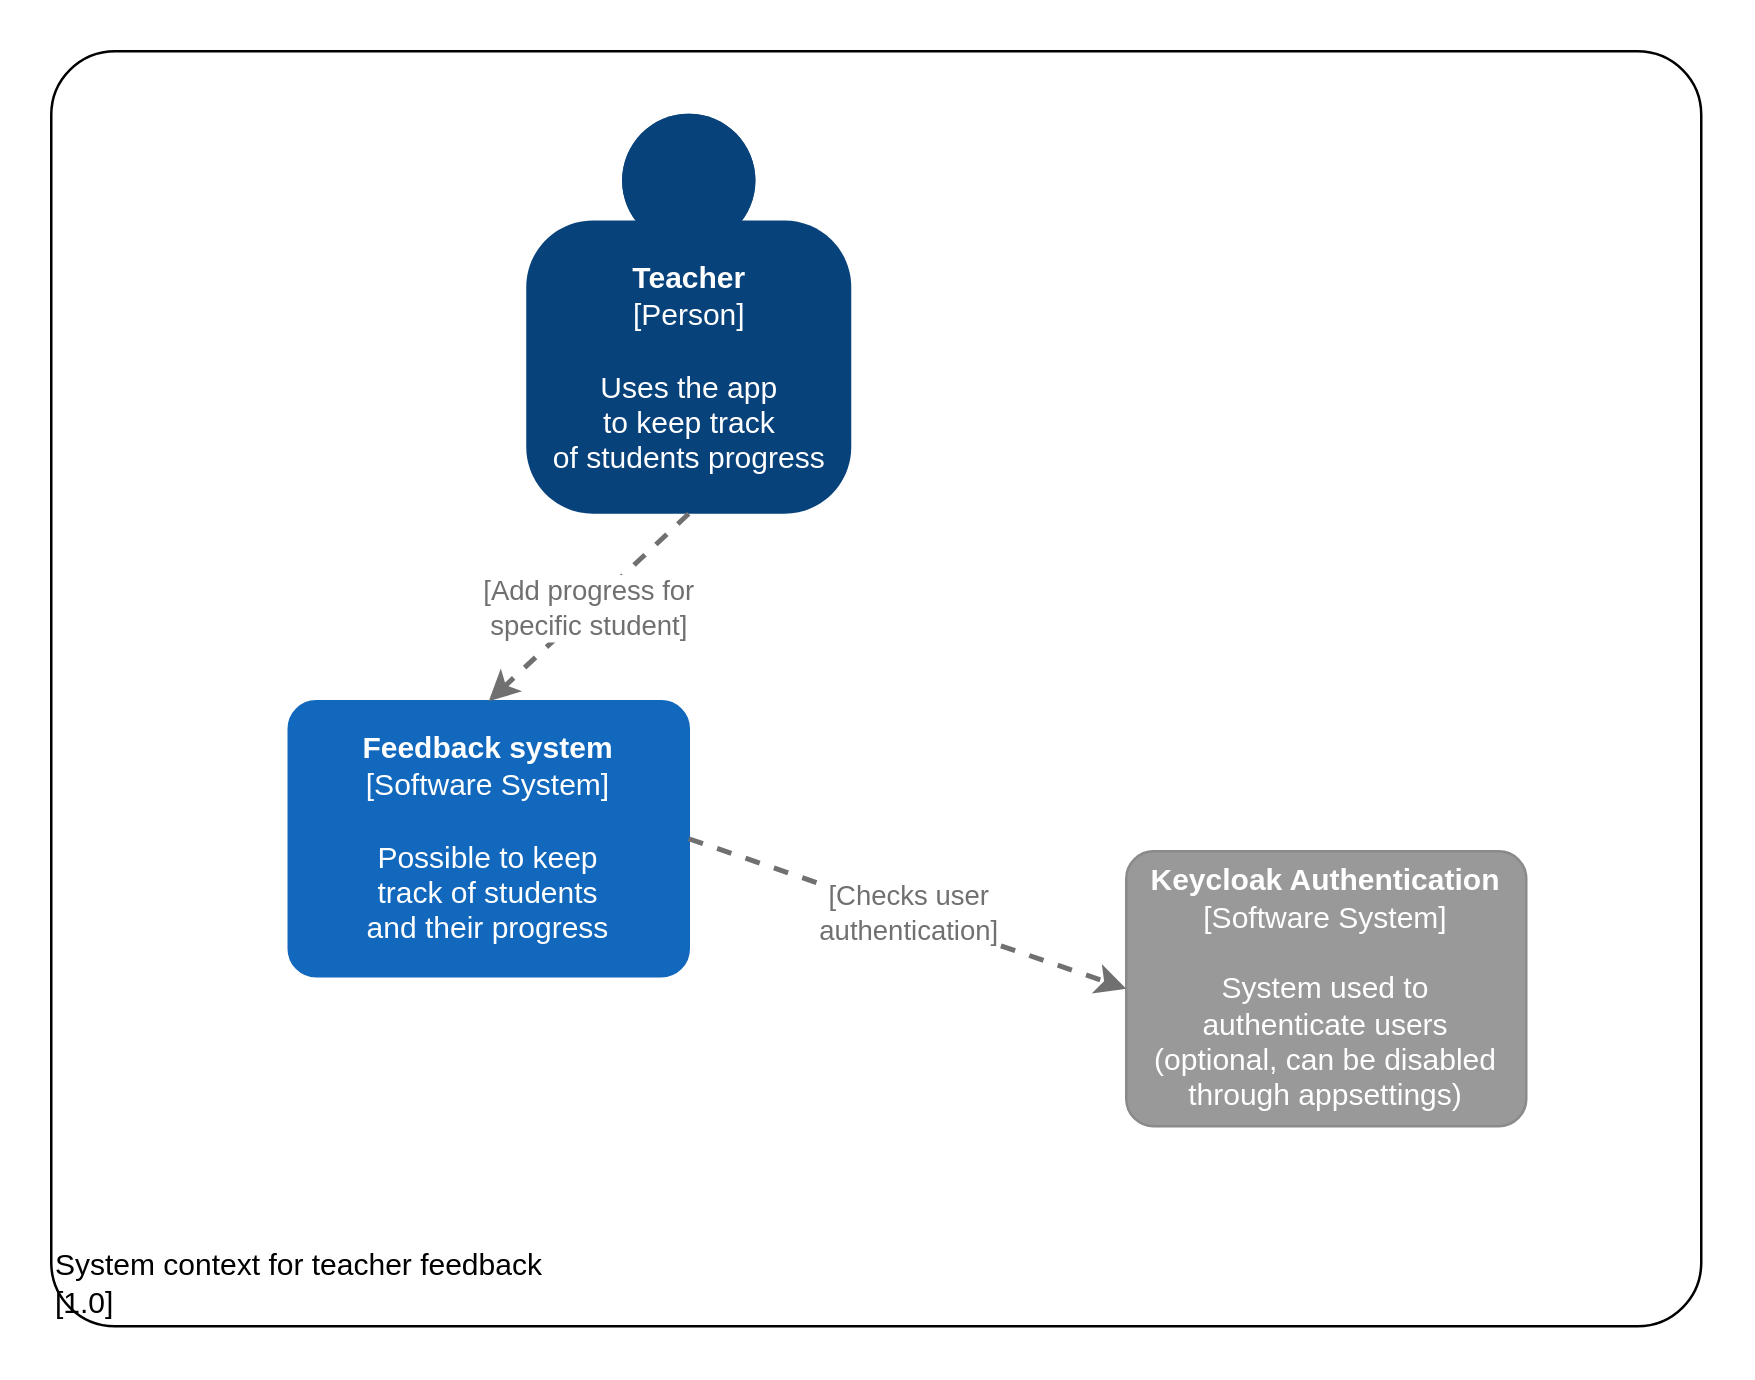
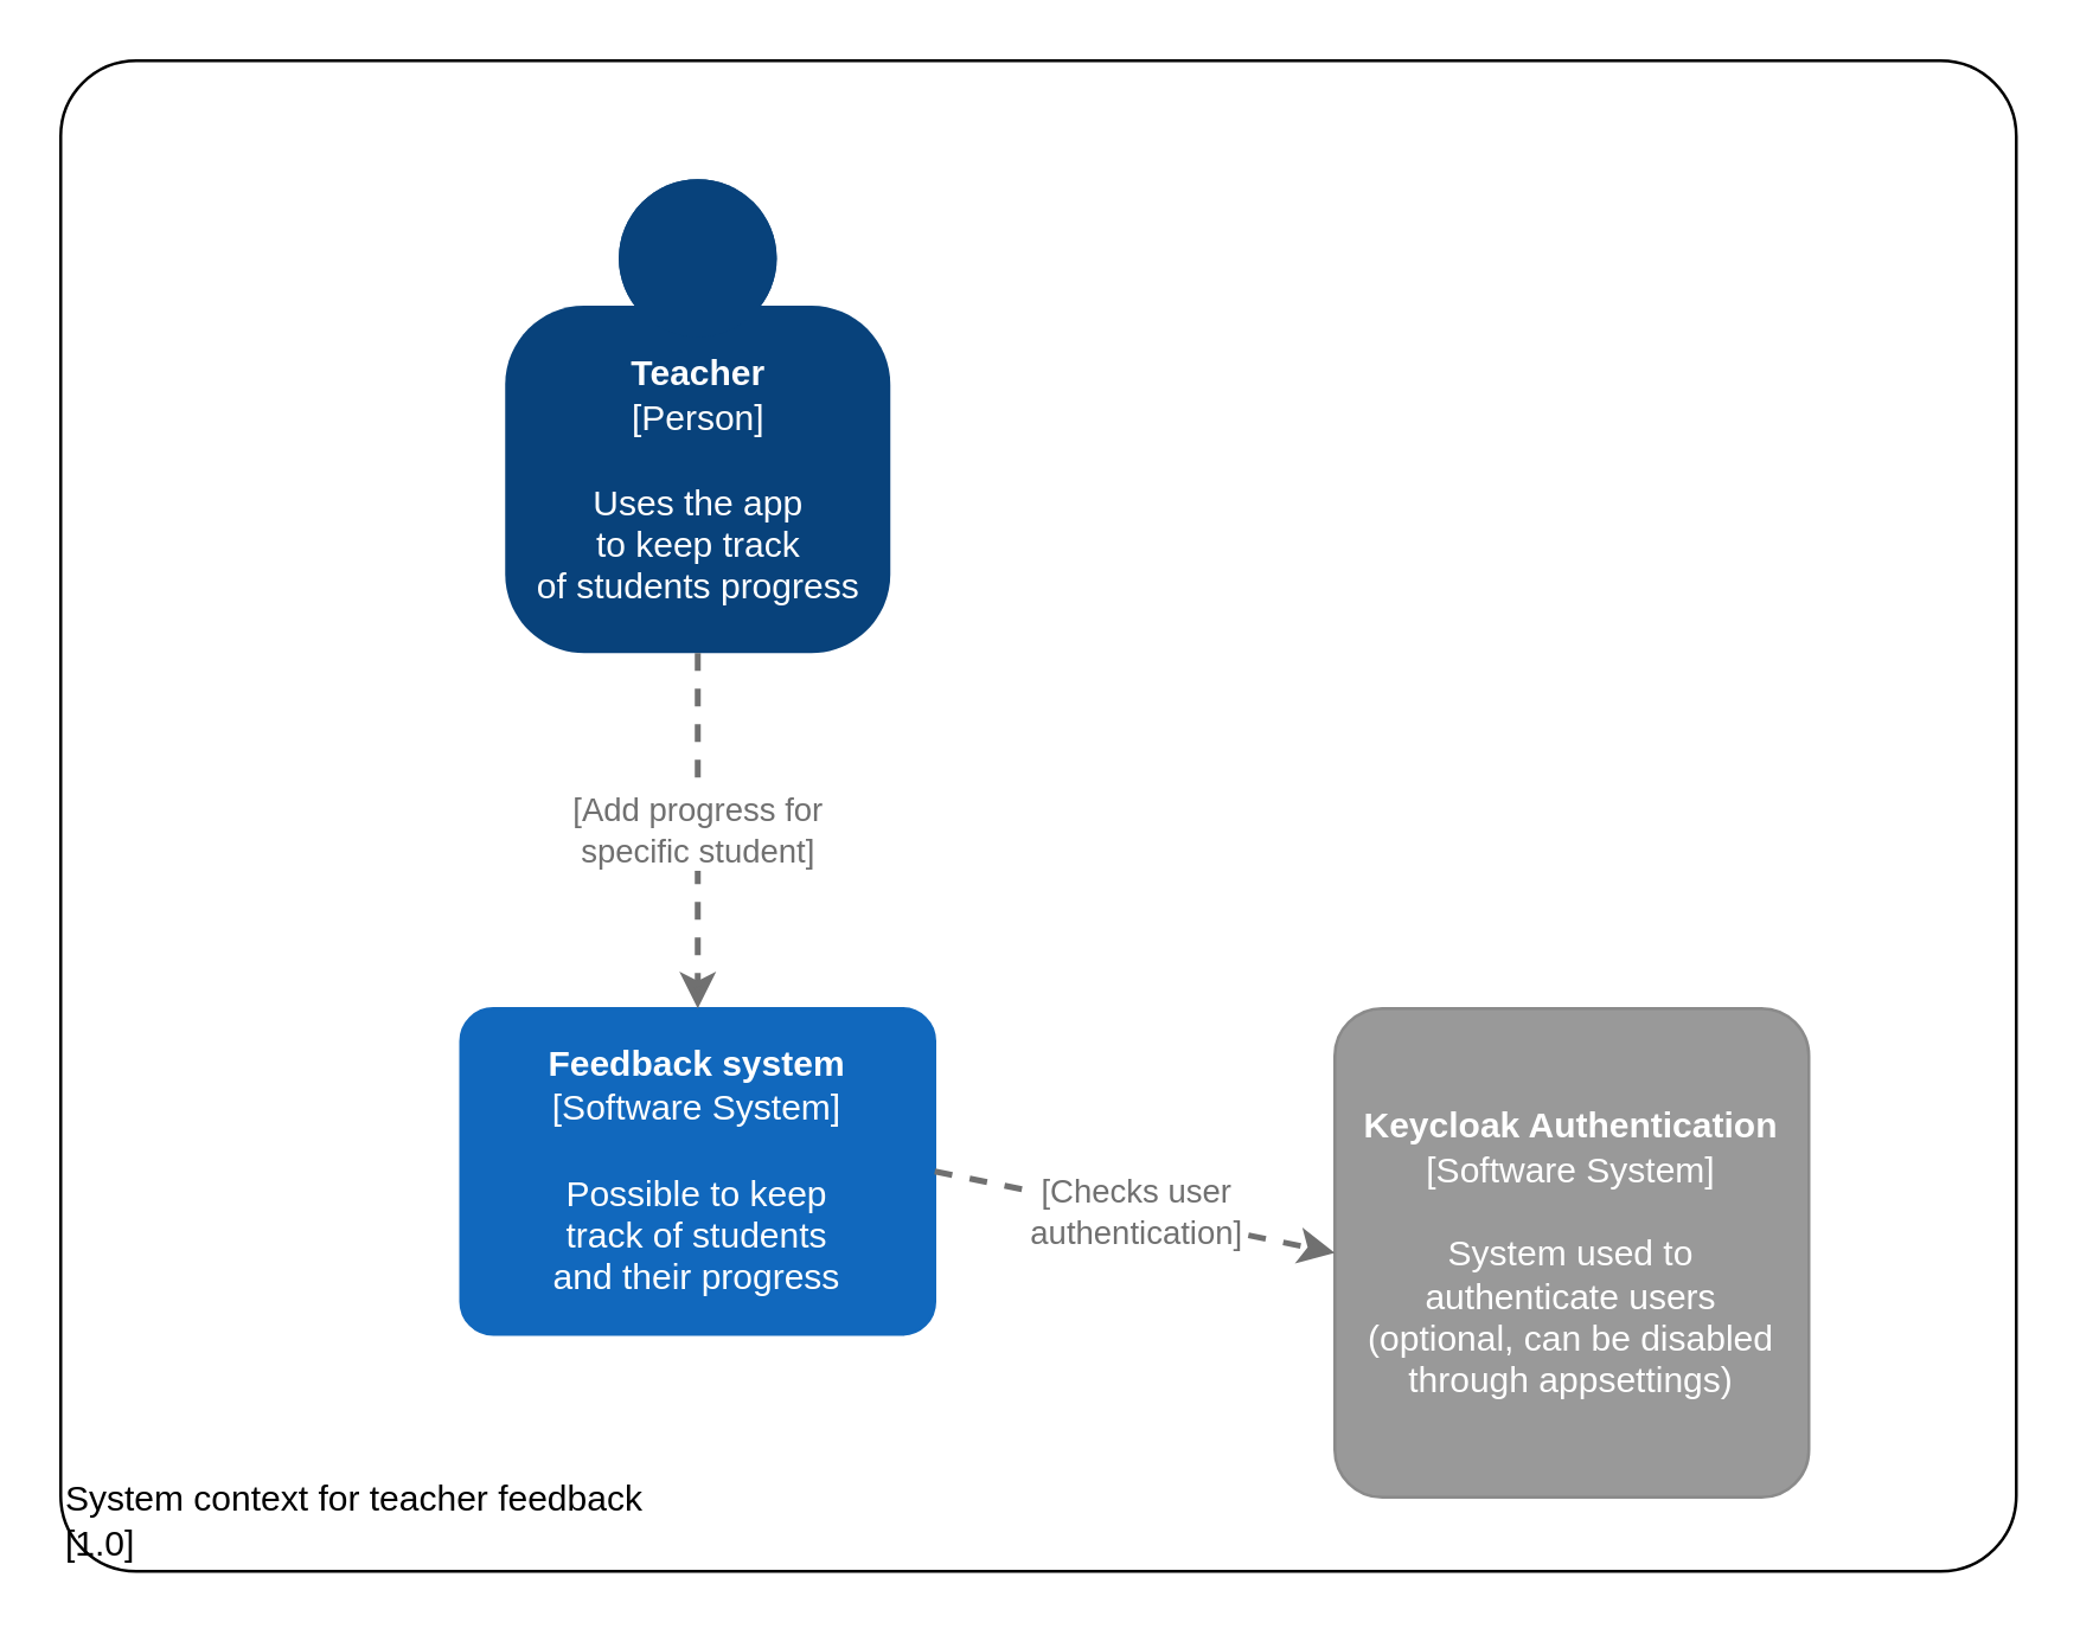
  <mxCell id="0" />
  <mxCell id="1" parent="0" />
  <mxCell id="2" value="&lt;div style=&quot;text-align: left&quot;&gt;System context for teacher feedback&lt;/div&gt;&lt;div style=&quot;text-align: left&quot;&gt;[1.0]&lt;/div&gt;" style="rounded=1;whiteSpace=wrap;html=1;labelBackgroundColor=none;fillColor=#ffffff;fontColor=#000000;align=left;arcSize=5;strokeColor=#000000;verticalAlign=bottom;metaEdit=1;metaData={&quot;c4Type&quot;:{&quot;editable&quot;:false}};points=[[0.25,0,0],[0.5,0,0],[0.75,0,0],[1,0.25,0],[1,0.5,0],[1,0.75,0],[0.75,1,0],[0.5,1,0],[0.25,1,0],[0,0.75,0],[0,0.5,0],[0,0.25,0]];" parent="1" vertex="1"><mxGeometry x="20" y="20" width="660" height="510" as="geometry" /></mxCell>
- <mxCell id="3" value="&lt;b&gt;Teacher&lt;/b&gt;&lt;div&gt;[Person]&lt;/div&gt;&lt;br&gt;&lt;div&gt;Uses the app &#10;to keep track &#10;of students progress&lt;/div&gt;" style="html=1;dashed=0;whitespace=wrap;fillColor=#08427b;strokeColor=none;fontColor=#ffffff;shape=mxgraph.c4.person;align=center;metaEdit=1;points=[[0.5,0,0],[1,0.5,0],[1,0.75,0],[0.75,1,0],[0.5,1,0],[0.25,1,0],[0,0.75,0],[0,0.5,0]];metaData={&quot;c4Type&quot;:{&quot;editable&quot;:false}};" parent="1" vertex="1"><mxGeometry x="210" y="45" width="130" height="160" as="geometry" /></mxCell>
- <mxCell id="4" value="&lt;b&gt;Feedback system&lt;/b&gt;&lt;div&gt;[Software System]&lt;/div&gt;&lt;br&gt;&lt;div&gt;Possible to keep&#10;track of students&#10;and their progress&lt;/div&gt;" style="rounded=1;whiteSpace=wrap;html=1;labelBackgroundColor=none;fillColor=#1168BD;fontColor=#ffffff;align=center;arcSize=10;strokeColor=#1168BD;metaEdit=1;metaData={&quot;c4Type&quot;:{&quot;editable&quot;:false}};points=[[0.25,0,0],[0.5,0,0],[0.75,0,0],[1,0.25,0],[1,0.5,0],[1,0.75,0],[0.75,1,0],[0.5,1,0],[0.25,1,0],[0,0.75,0],[0,0.5,0],[0,0.25,0]];" parent="1" vertex="1"><mxGeometry x="115" y="280" width="160" height="110.0" as="geometry" /></mxCell>
+ <mxCell id="3" value="&lt;b&gt;Teacher&lt;/b&gt;&lt;div&gt;[Person]&lt;/div&gt;&lt;br&gt;&lt;div&gt;Uses the app &#10;to keep track &#10;of students progress&lt;/div&gt;" style="html=1;dashed=0;whitespace=wrap;fillColor=#08427b;strokeColor=none;fontColor=#ffffff;shape=mxgraph.c4.person;align=center;metaEdit=1;points=[[0.5,0,0],[1,0.5,0],[1,0.75,0],[0.75,1,0],[0.5,1,0],[0.25,1,0],[0,0.75,0],[0,0.5,0]];metaData={&quot;c4Type&quot;:{&quot;editable&quot;:false}};" parent="1" vertex="1"><mxGeometry x="170" y="60" width="130" height="160" as="geometry" /></mxCell>
+ <mxCell id="4" value="&lt;b&gt;Feedback system&lt;/b&gt;&lt;div&gt;[Software System]&lt;/div&gt;&lt;br&gt;&lt;div&gt;Possible to keep&#10;track of students&#10;and their progress&lt;/div&gt;" style="rounded=1;whiteSpace=wrap;html=1;labelBackgroundColor=none;fillColor=#1168BD;fontColor=#ffffff;align=center;arcSize=10;strokeColor=#1168BD;metaEdit=1;metaData={&quot;c4Type&quot;:{&quot;editable&quot;:false}};points=[[0.25,0,0],[0.5,0,0],[0.75,0,0],[1,0.25,0],[1,0.5,0],[1,0.75,0],[0.75,1,0],[0.5,1,0],[0.25,1,0],[0,0.75,0],[0,0.5,0],[0,0.25,0]];" parent="1" vertex="1"><mxGeometry x="155" y="340" width="160" height="110.0" as="geometry" /></mxCell>
  <mxCell id="5" value="&lt;div style=&quot;text-align: left&quot;&gt;&lt;div style=&quot;text-align: center&quot;&gt;&lt;b&gt;&lt;/b&gt;&lt;/div&gt;&lt;div style=&quot;text-align: center&quot;&gt;[Add progress for&#10;specific student]&lt;/div&gt;&lt;/div&gt;" style="edgeStyle=none;rounded=0;html=1;entryX=0.5;entryY=0;jettySize=auto;orthogonalLoop=1;strokeColor=#707070;strokeWidth=2;fontColor=#707070;jumpStyle=none;dashed=1;metaEdit=1;metaData={&quot;c4Type&quot;:{&quot;editable&quot;:false}};exitX=0.5;exitY=1;exitDx=0;exitDy=0;exitPerimeter=0;entryDx=0;entryDy=0;entryPerimeter=0;" parent="1" source="3" target="4" edge="1"><mxGeometry width="160" relative="1" as="geometry"><mxPoint x="230" y="360" as="sourcePoint" /><mxPoint x="390" y="360" as="targetPoint" /></mxGeometry></mxCell>
- <mxCell id="6" value="&lt;b&gt;Keycloak Authentication&lt;/b&gt;&lt;div&gt;[Software System]&lt;/div&gt;&lt;br&gt;&lt;div&gt;System used to&#10;authenticate users&#10;(optional, can be disabled through appsettings)&lt;/div&gt;" style="rounded=1;whiteSpace=wrap;html=1;labelBackgroundColor=none;fillColor=#999999;fontColor=#ffffff;align=center;arcSize=10;strokeColor=#8A8A8A;metaEdit=1;metaData={&quot;c4Type&quot;:{&quot;editable&quot;:false}};points=[[0.25,0,0],[0.5,0,0],[0.75,0,0],[1,0.25,0],[1,0.5,0],[1,0.75,0],[0.75,1,0],[0.5,1,0],[0.25,1,0],[0,0.75,0],[0,0.5,0],[0,0.25,0]];" parent="1" vertex="1"><mxGeometry x="450" y="340" width="160" height="110.0" as="geometry" /></mxCell>
+ <mxCell id="6" value="&lt;b&gt;Keycloak Authentication&lt;/b&gt;&lt;div&gt;[Software System]&lt;/div&gt;&lt;br&gt;&lt;div&gt;System used to&#10;authenticate users&#10;(optional, can be disabled through appsettings)&lt;/div&gt;" style="rounded=1;whiteSpace=wrap;html=1;labelBackgroundColor=none;fillColor=#999999;fontColor=#ffffff;align=center;arcSize=10;strokeColor=#8A8A8A;metaEdit=1;metaData={&quot;c4Type&quot;:{&quot;editable&quot;:false}};points=[[0.25,0,0],[0.5,0,0],[0.75,0,0],[1,0.25,0],[1,0.5,0],[1,0.75,0],[0.75,1,0],[0.5,1,0],[0.25,1,0],[0,0.75,0],[0,0.5,0],[0,0.25,0]];" parent="1" vertex="1"><mxGeometry x="450" y="340" width="160" height="165" as="geometry" /></mxCell>
  <mxCell id="7" value="&lt;div style=&quot;text-align: left&quot;&gt;&lt;div style=&quot;text-align: center&quot;&gt;&lt;b&gt;&lt;/b&gt;&lt;/div&gt;&lt;div style=&quot;text-align: center&quot;&gt;[Checks user&#10;authentication]&lt;/div&gt;&lt;/div&gt;" style="edgeStyle=none;rounded=0;html=1;entryX=0;entryY=0.5;jettySize=auto;orthogonalLoop=1;strokeColor=#707070;strokeWidth=2;fontColor=#707070;jumpStyle=none;dashed=1;metaEdit=1;metaData={&quot;c4Type&quot;:{&quot;editable&quot;:false}};exitX=1;exitY=0.5;exitDx=0;exitDy=0;exitPerimeter=0;entryDx=0;entryDy=0;entryPerimeter=0;" parent="1" source="4" target="6" edge="1"><mxGeometry width="160" relative="1" as="geometry"><mxPoint x="230" y="360" as="sourcePoint" /><mxPoint x="390" y="360" as="targetPoint" /></mxGeometry></mxCell>
